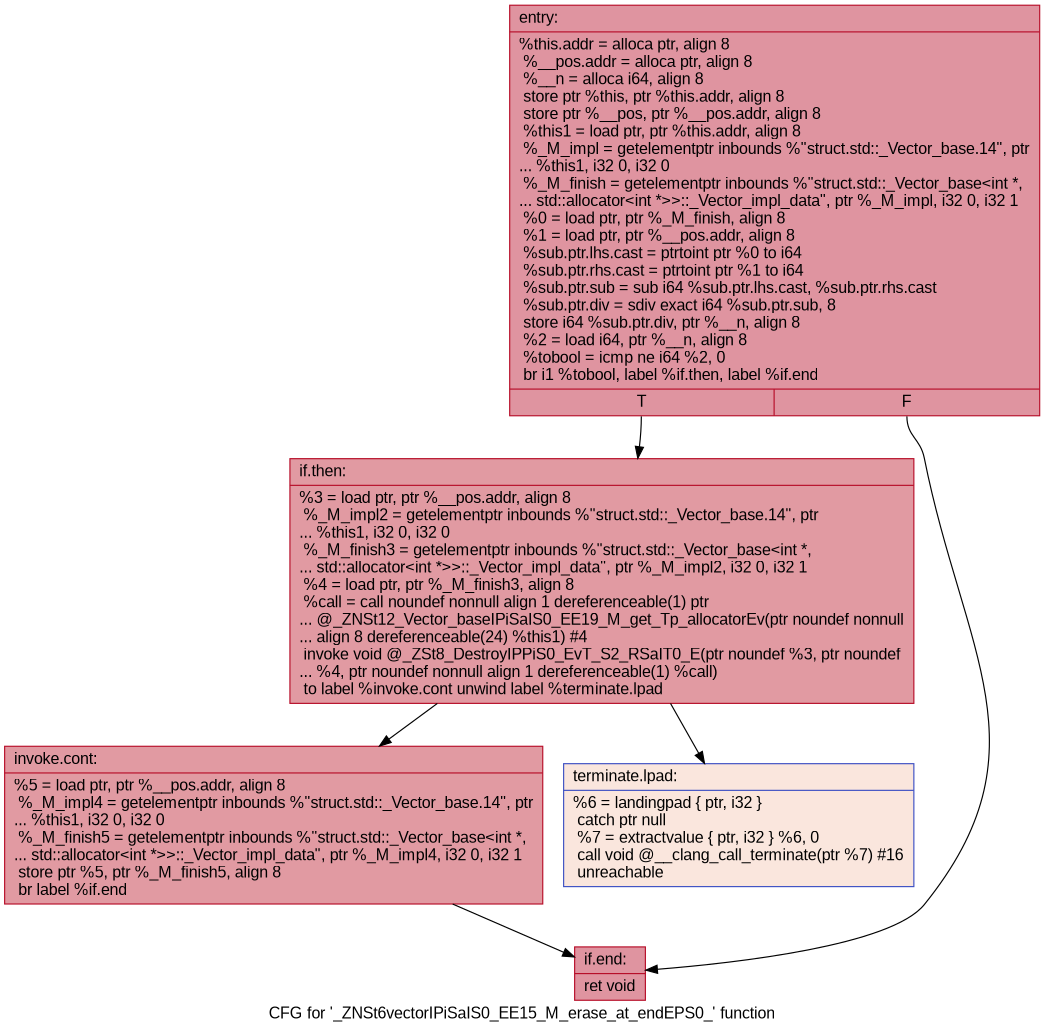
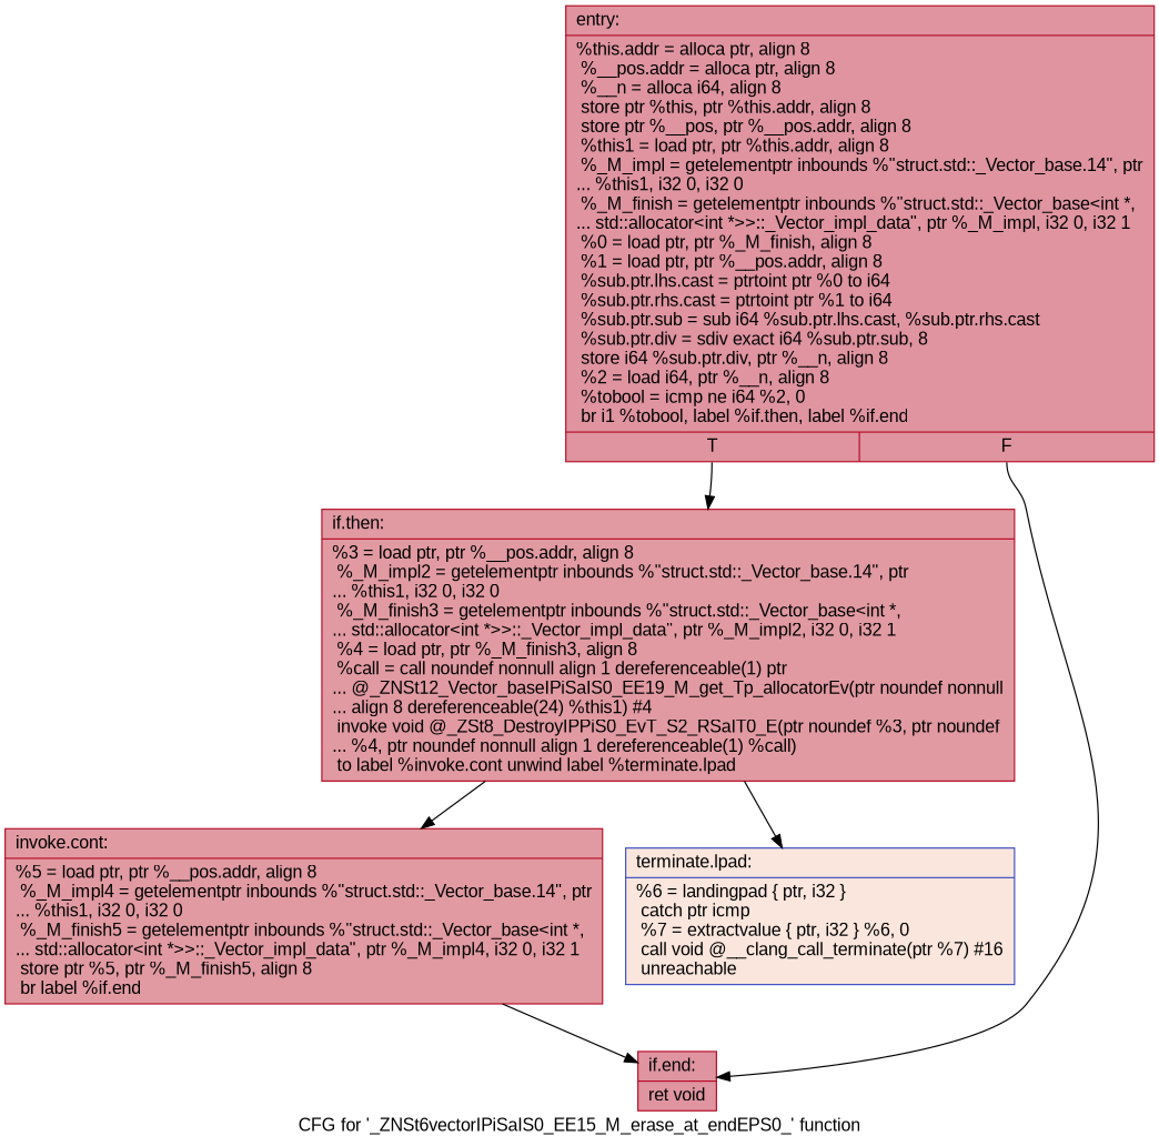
  digraph {
    label="CFG for '_ZNSt6vectorIPiSaIS0_EE15_M_erase_at_endEPS0_' function"
    fontname="Liberation Sans"
    node [color="#b70d28ff" fillcolor="#b70d2870" fontname="Liberation Sans" shape=record style=filled]
    edge [fontname="Liberation Sans"]
    n1 [label="{entry:\l|  %this.addr = alloca ptr, align 8\l  %__pos.addr = alloca ptr, align 8\l  %__n = alloca i64, align 8\l  store ptr %this, ptr %this.addr, align 8\l  store ptr %__pos, ptr %__pos.addr, align 8\l  %this1 = load ptr, ptr %this.addr, align 8\l  %_M_impl = getelementptr inbounds %\"struct.std::_Vector_base.14\", ptr\l... %this1, i32 0, i32 0\l  %_M_finish = getelementptr inbounds %\"struct.std::_Vector_base\<int *,\l... std::allocator\<int *\>\>::_Vector_impl_data\", ptr %_M_impl, i32 0, i32 1\l  %0 = load ptr, ptr %_M_finish, align 8\l  %1 = load ptr, ptr %__pos.addr, align 8\l  %sub.ptr.lhs.cast = ptrtoint ptr %0 to i64\l  %sub.ptr.rhs.cast = ptrtoint ptr %1 to i64\l  %sub.ptr.sub = sub i64 %sub.ptr.lhs.cast, %sub.ptr.rhs.cast\l  %sub.ptr.div = sdiv exact i64 %sub.ptr.sub, 8\l  store i64 %sub.ptr.div, ptr %__n, align 8\l  %2 = load i64, ptr %__n, align 8\l  %tobool = icmp ne i64 %2, 0\l  br i1 %tobool, label %if.then, label %if.end\l|{<s0>T|<s1>F}}"]
    n2 [fillcolor="#bb1b2c70" label="{if.then:\l|  %3 = load ptr, ptr %__pos.addr, align 8\l  %_M_impl2 = getelementptr inbounds %\"struct.std::_Vector_base.14\", ptr\l... %this1, i32 0, i32 0\l  %_M_finish3 = getelementptr inbounds %\"struct.std::_Vector_base\<int *,\l... std::allocator\<int *\>\>::_Vector_impl_data\", ptr %_M_impl2, i32 0, i32 1\l  %4 = load ptr, ptr %_M_finish3, align 8\l  %call = call noundef nonnull align 1 dereferenceable(1) ptr\l... @_ZNSt12_Vector_baseIPiSaIS0_EE19_M_get_Tp_allocatorEv(ptr noundef nonnull\l... align 8 dereferenceable(24) %this1) #4\l  invoke void @_ZSt8_DestroyIPPiS0_EvT_S2_RSaIT0_E(ptr noundef %3, ptr noundef\l... %4, ptr noundef nonnull align 1 dereferenceable(1) %call)\l          to label %invoke.cont unwind label %terminate.lpad\l}"]
    n3 [label="{if.end:\l|  ret void\l}"]
    n4 [fillcolor="#bb1b2c70" label="{invoke.cont:\l|  %5 = load ptr, ptr %__pos.addr, align 8\l  %_M_impl4 = getelementptr inbounds %\"struct.std::_Vector_base.14\", ptr\l... %this1, i32 0, i32 0\l  %_M_finish5 = getelementptr inbounds %\"struct.std::_Vector_base\<int *,\l... std::allocator\<int *\>\>::_Vector_impl_data\", ptr %_M_impl4, i32 0, i32 1\l  store ptr %5, ptr %_M_finish5, align 8\l  br label %if.end\l}"]
-   n5 [color="#3d50c3ff" fillcolor="#f3c7b170" label="{terminate.lpad:\l|  %6 = landingpad \{ ptr, i32 \}\l          catch ptr null\l  %7 = extractvalue \{ ptr, i32 \} %6, 0\l  call void @__clang_call_terminate(ptr %7) #16\l  unreachable\l}"]
+   n5 [color="#3d50c3ff" fillcolor="#f3c7b170" label="{terminate.lpad:\l|  %6 = landingpad \{ ptr, i32 \}\l          catch ptr icmp\l  %7 = extractvalue \{ ptr, i32 \} %6, 0\l  call void @__clang_call_terminate(ptr %7) #16\l  unreachable\l}"]
    n1 -> n2 [tailport=s0]
    n1 -> n3 [tailport=s1]
    n2 -> n4
    n2 -> n5
    n4 -> n3
  }
